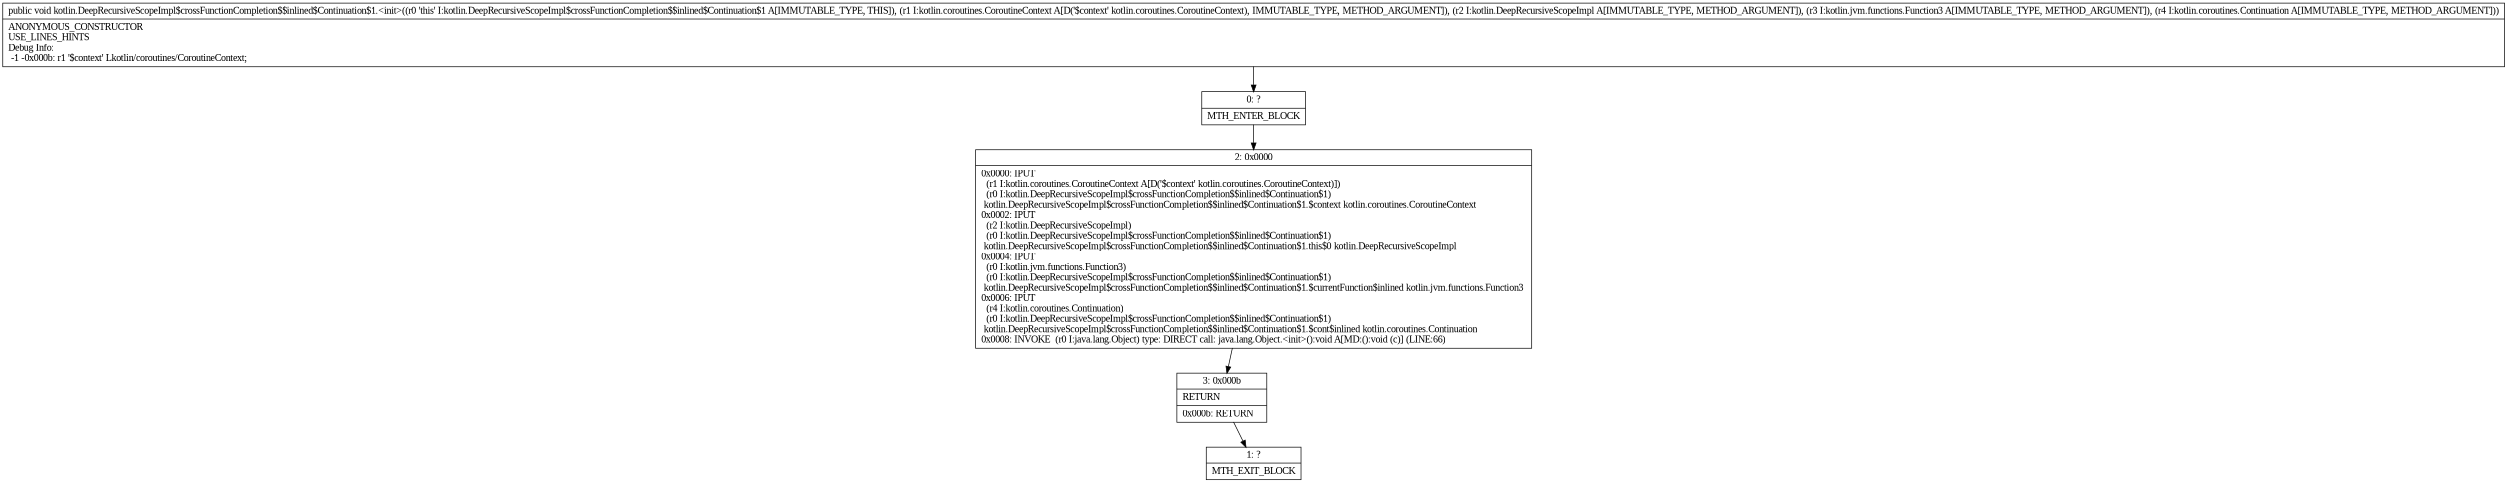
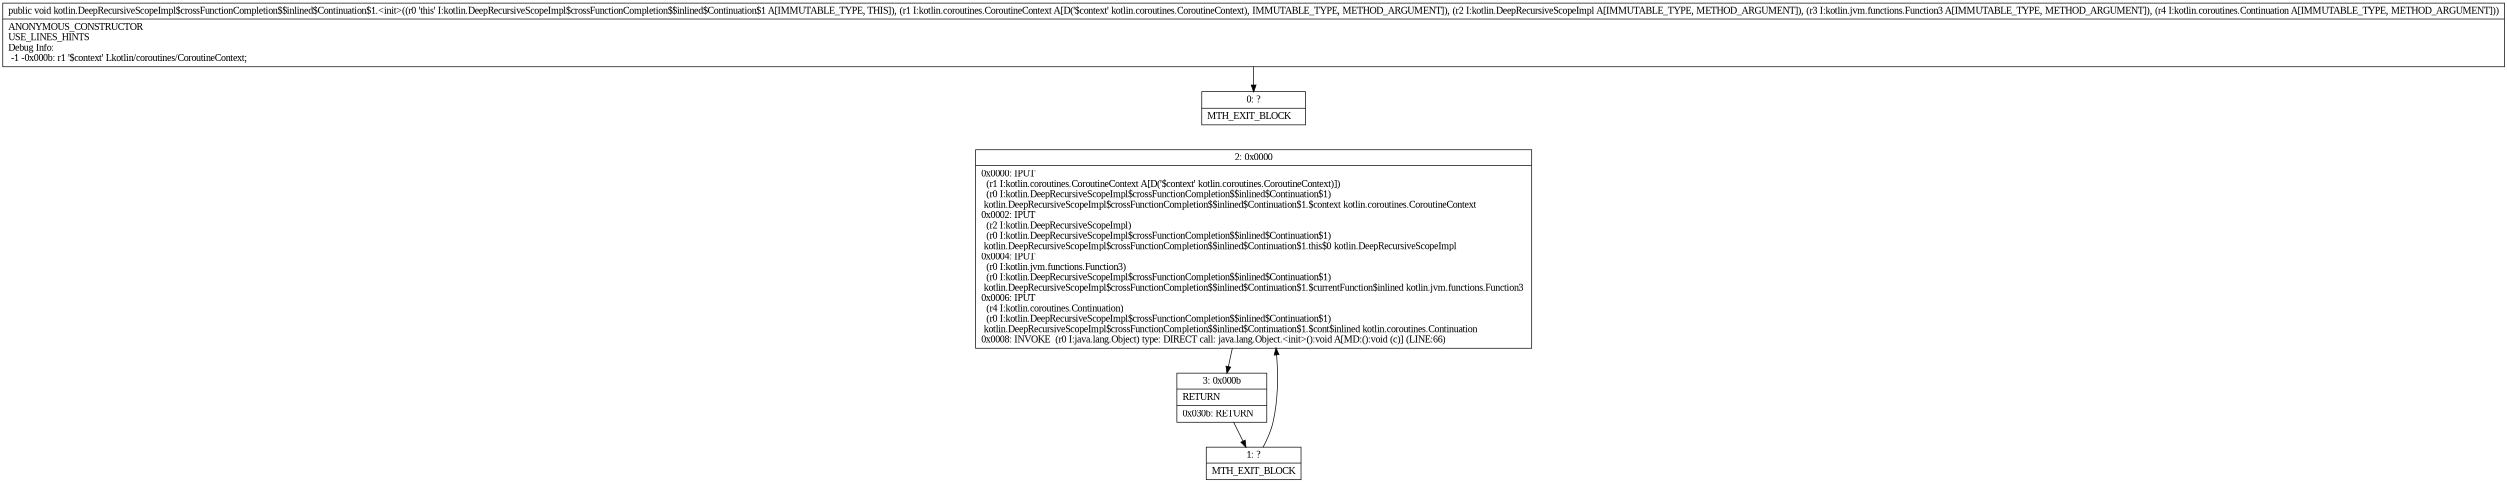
  digraph {
    fontname="Liberation Serif"
    node [fontname="Liberation Serif" shape=record]
    edge [fontname="Liberation Serif"]
-   n1 [label="{0\:\ ?|MTH_ENTER_BLOCK\l}"]
+   n1 [label="{0\:\ ?|MTH_EXIT_BLOCK\l}"]
    n2 [label="{2\:\ 0x0000|0x0000: IPUT  \l  (r1 I:kotlin.coroutines.CoroutineContext A[D('$context' kotlin.coroutines.CoroutineContext)])\l  (r0 I:kotlin.DeepRecursiveScopeImpl$crossFunctionCompletion$$inlined$Continuation$1)\l kotlin.DeepRecursiveScopeImpl$crossFunctionCompletion$$inlined$Continuation$1.$context kotlin.coroutines.CoroutineContext \l0x0002: IPUT  \l  (r2 I:kotlin.DeepRecursiveScopeImpl)\l  (r0 I:kotlin.DeepRecursiveScopeImpl$crossFunctionCompletion$$inlined$Continuation$1)\l kotlin.DeepRecursiveScopeImpl$crossFunctionCompletion$$inlined$Continuation$1.this$0 kotlin.DeepRecursiveScopeImpl \l0x0004: IPUT  \l  (r0 I:kotlin.jvm.functions.Function3)\l  (r0 I:kotlin.DeepRecursiveScopeImpl$crossFunctionCompletion$$inlined$Continuation$1)\l kotlin.DeepRecursiveScopeImpl$crossFunctionCompletion$$inlined$Continuation$1.$currentFunction$inlined kotlin.jvm.functions.Function3 \l0x0006: IPUT  \l  (r4 I:kotlin.coroutines.Continuation)\l  (r0 I:kotlin.DeepRecursiveScopeImpl$crossFunctionCompletion$$inlined$Continuation$1)\l kotlin.DeepRecursiveScopeImpl$crossFunctionCompletion$$inlined$Continuation$1.$cont$inlined kotlin.coroutines.Continuation \l0x0008: INVOKE  (r0 I:java.lang.Object) type: DIRECT call: java.lang.Object.\<init\>():void A[MD:():void (c)] (LINE:66)\l}"]
-   n3 [label="{3\:\ 0x000b|RETURN\l|0x000b: RETURN   \l}"]
+   n3 [label="{3\:\ 0x000b|RETURN\l|0x030b: RETURN   \l}"]
    n4 [label="{1\:\ ?|MTH_EXIT_BLOCK\l}"]
    n5 [label="{public void kotlin.DeepRecursiveScopeImpl$crossFunctionCompletion$$inlined$Continuation$1.\<init\>((r0 'this' I:kotlin.DeepRecursiveScopeImpl$crossFunctionCompletion$$inlined$Continuation$1 A[IMMUTABLE_TYPE, THIS]), (r1 I:kotlin.coroutines.CoroutineContext A[D('$context' kotlin.coroutines.CoroutineContext), IMMUTABLE_TYPE, METHOD_ARGUMENT]), (r2 I:kotlin.DeepRecursiveScopeImpl A[IMMUTABLE_TYPE, METHOD_ARGUMENT]), (r3 I:kotlin.jvm.functions.Function3 A[IMMUTABLE_TYPE, METHOD_ARGUMENT]), (r4 I:kotlin.coroutines.Continuation A[IMMUTABLE_TYPE, METHOD_ARGUMENT]))  | ANONYMOUS_CONSTRUCTOR\lUSE_LINES_HINTS\lDebug Info:\l  \-1 \-0x000b: r1 '$context' Lkotlin\/coroutines\/CoroutineContext;\l}"]
-   n1 -> n2
+   n4 -> n2
    n2 -> n3
    n3 -> n4
    n5 -> n1
  }
